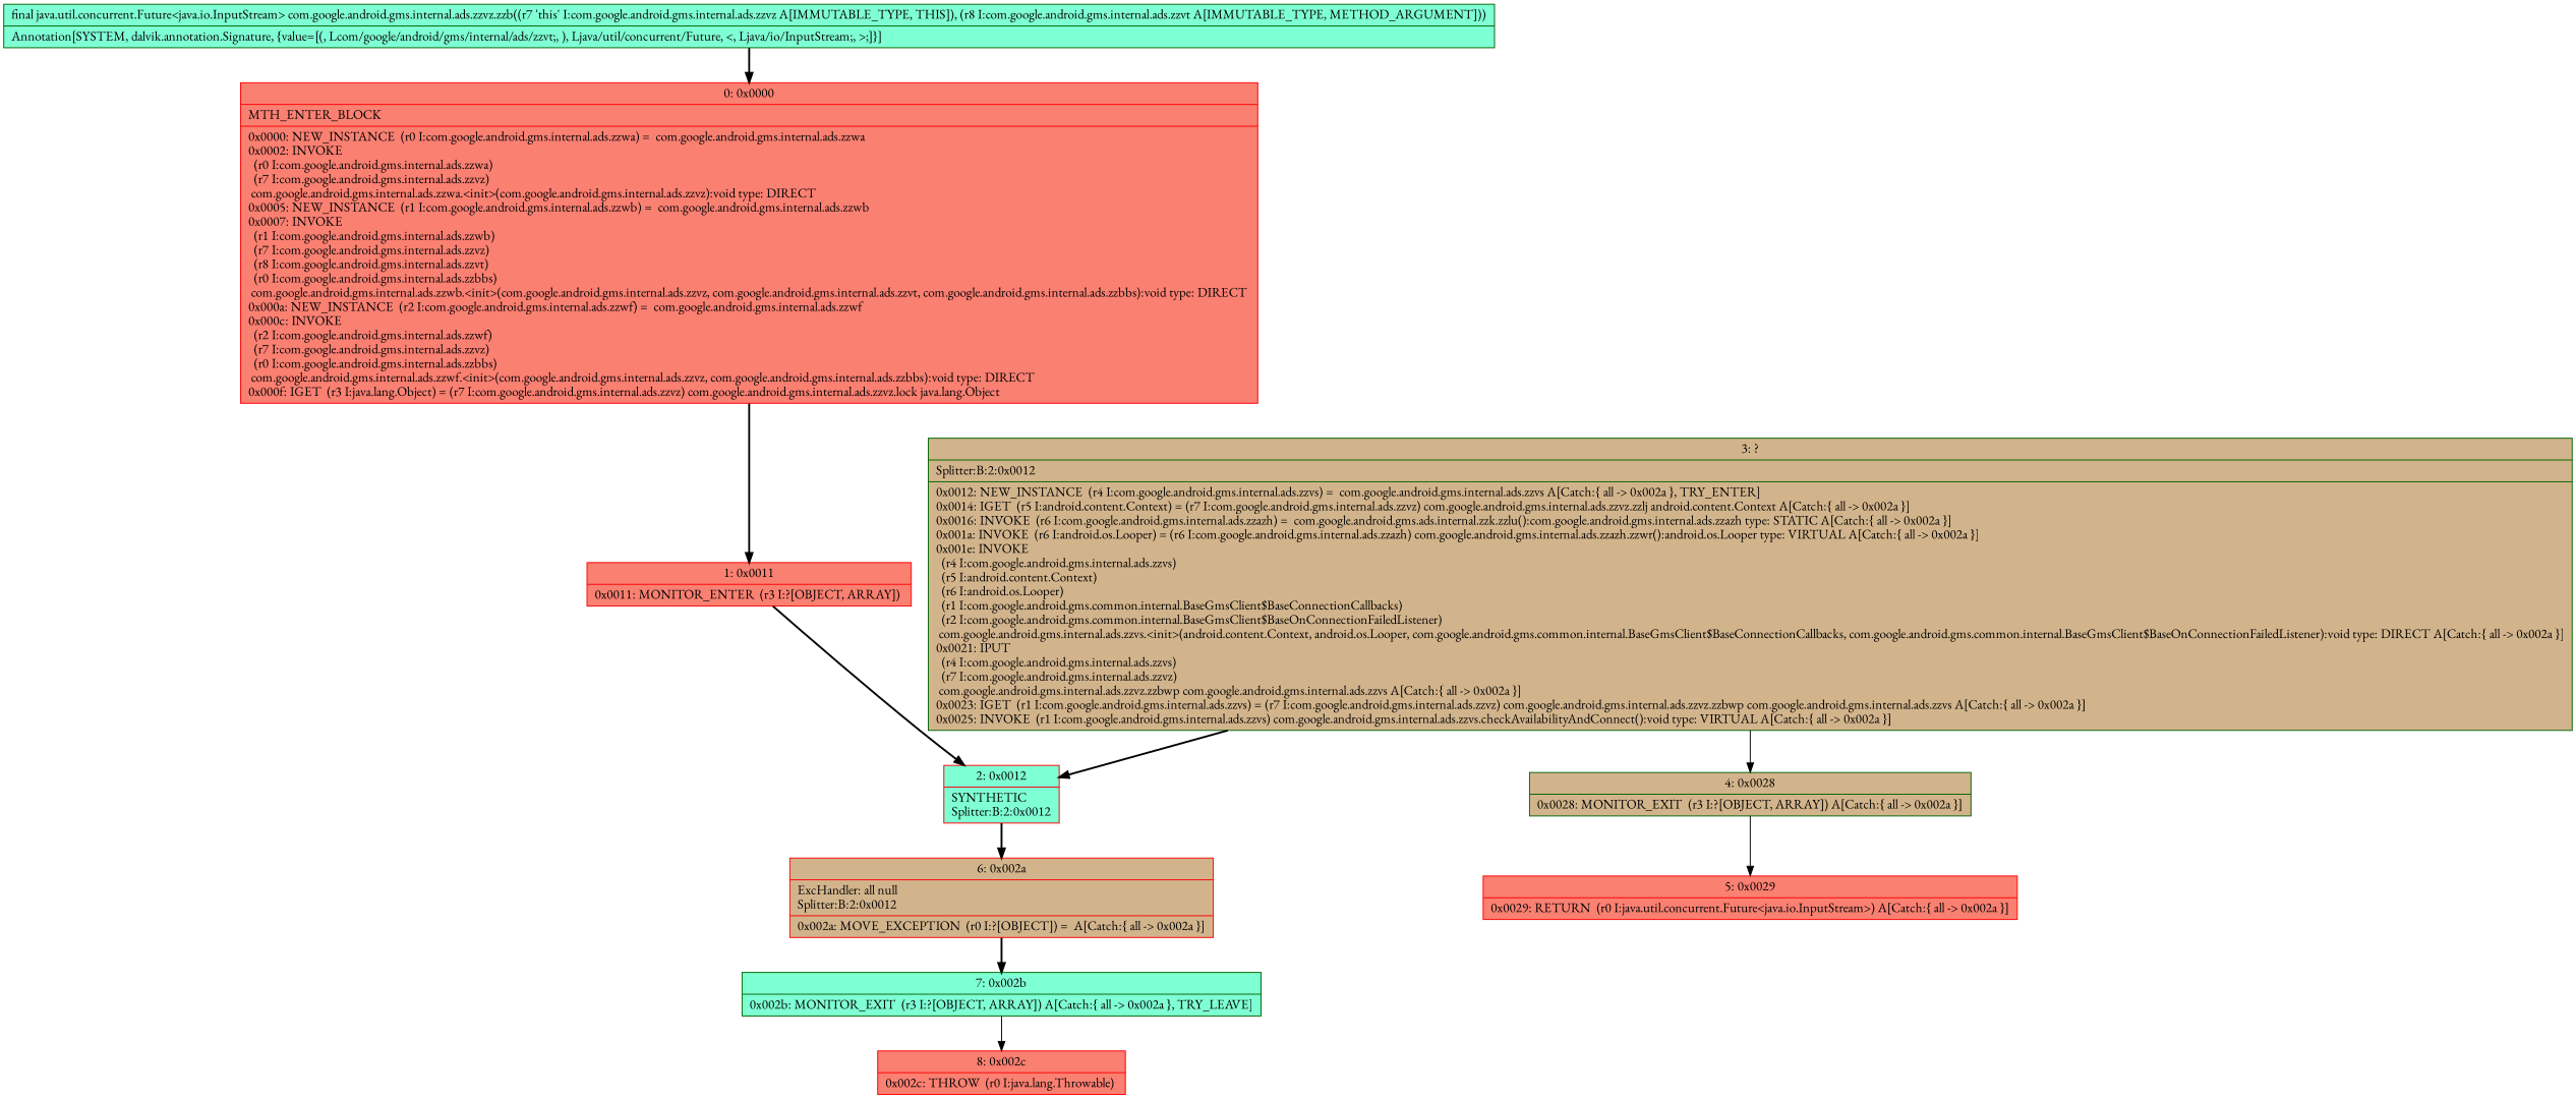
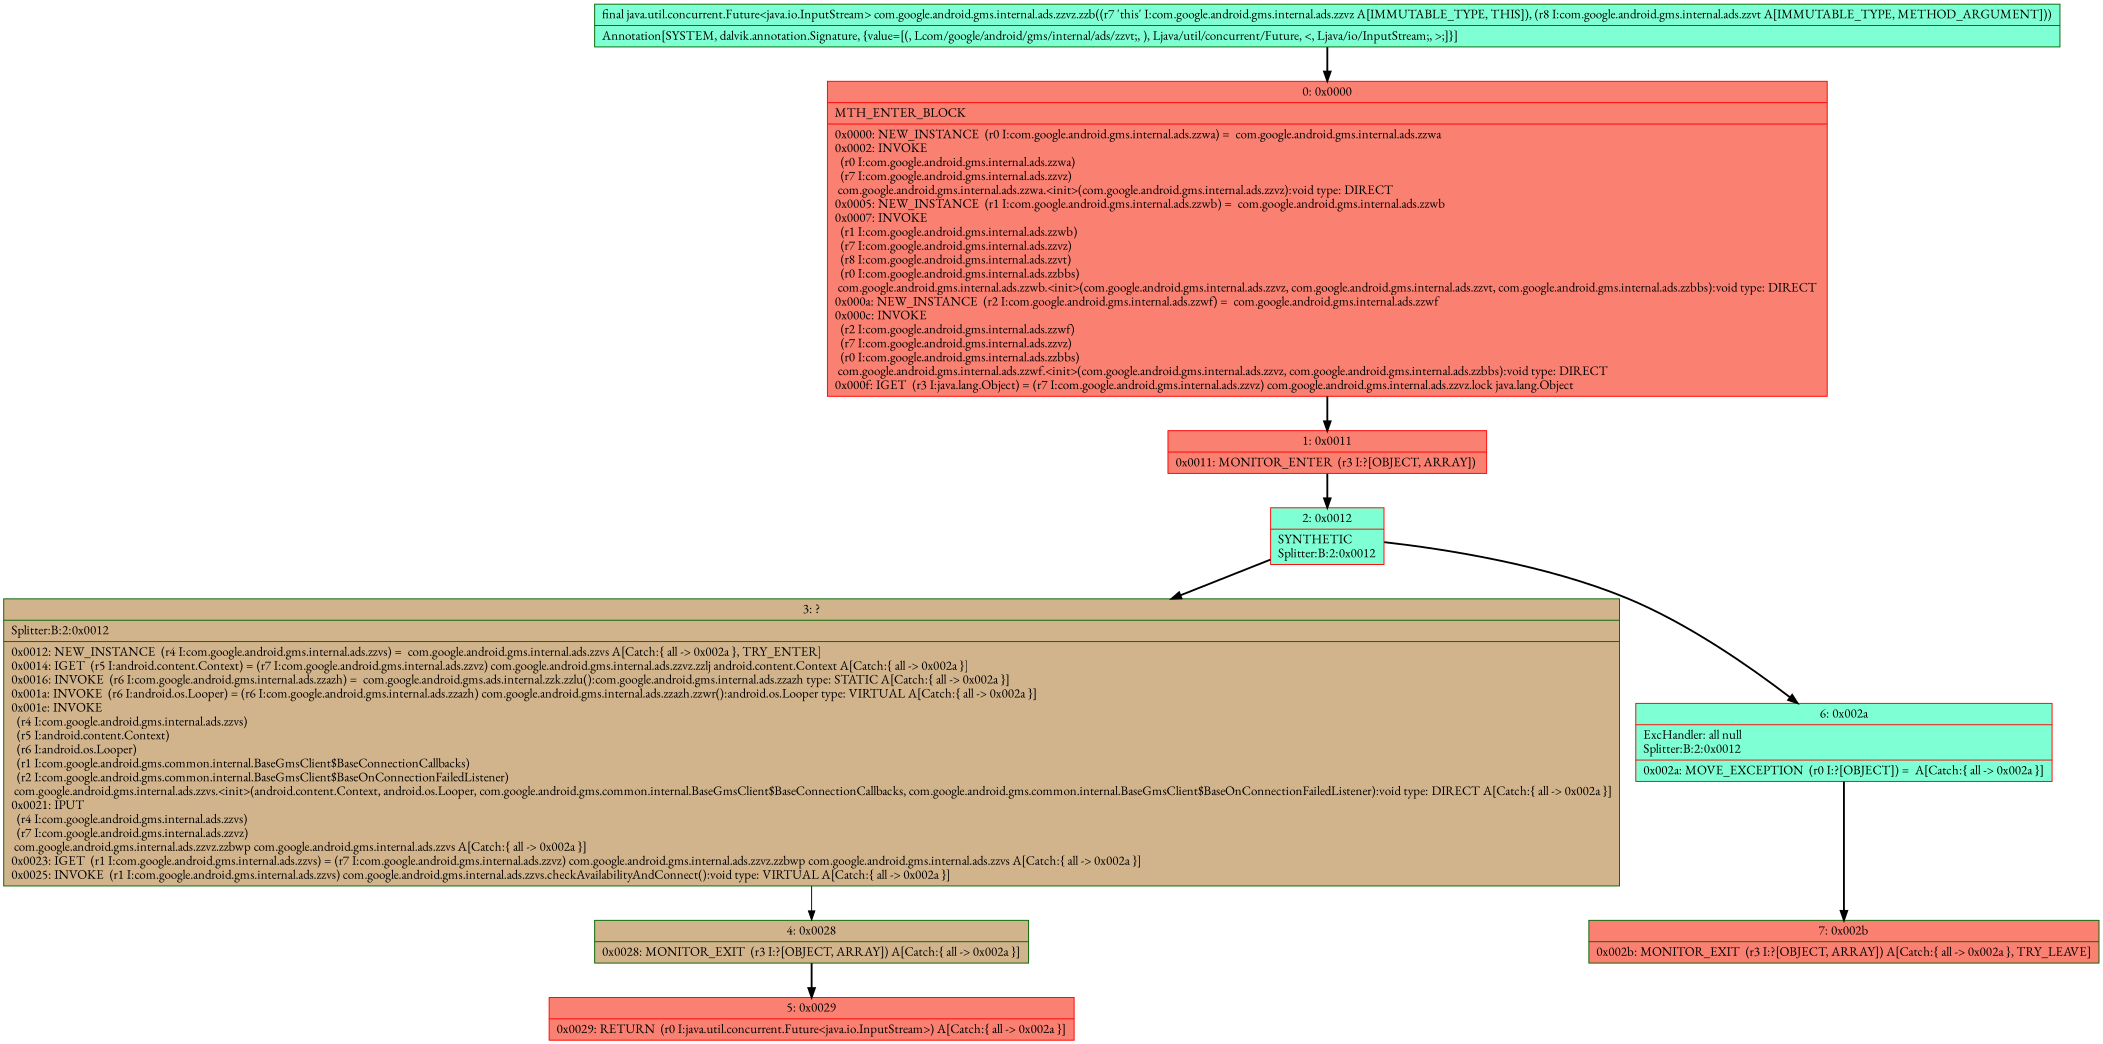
  digraph {
    fontname="EB Garamond"
    node [color=red fillcolor=salmon fontname="EB Garamond" shape=record style=filled]
    edge [fontname="EB Garamond" style=bold]
    n1 [label="{0\:\ 0x0000|MTH_ENTER_BLOCK\l|0x0000: NEW_INSTANCE  (r0 I:com.google.android.gms.internal.ads.zzwa) =  com.google.android.gms.internal.ads.zzwa \l0x0002: INVOKE  \l  (r0 I:com.google.android.gms.internal.ads.zzwa)\l  (r7 I:com.google.android.gms.internal.ads.zzvz)\l com.google.android.gms.internal.ads.zzwa.\<init\>(com.google.android.gms.internal.ads.zzvz):void type: DIRECT \l0x0005: NEW_INSTANCE  (r1 I:com.google.android.gms.internal.ads.zzwb) =  com.google.android.gms.internal.ads.zzwb \l0x0007: INVOKE  \l  (r1 I:com.google.android.gms.internal.ads.zzwb)\l  (r7 I:com.google.android.gms.internal.ads.zzvz)\l  (r8 I:com.google.android.gms.internal.ads.zzvt)\l  (r0 I:com.google.android.gms.internal.ads.zzbbs)\l com.google.android.gms.internal.ads.zzwb.\<init\>(com.google.android.gms.internal.ads.zzvz, com.google.android.gms.internal.ads.zzvt, com.google.android.gms.internal.ads.zzbbs):void type: DIRECT \l0x000a: NEW_INSTANCE  (r2 I:com.google.android.gms.internal.ads.zzwf) =  com.google.android.gms.internal.ads.zzwf \l0x000c: INVOKE  \l  (r2 I:com.google.android.gms.internal.ads.zzwf)\l  (r7 I:com.google.android.gms.internal.ads.zzvz)\l  (r0 I:com.google.android.gms.internal.ads.zzbbs)\l com.google.android.gms.internal.ads.zzwf.\<init\>(com.google.android.gms.internal.ads.zzvz, com.google.android.gms.internal.ads.zzbbs):void type: DIRECT \l0x000f: IGET  (r3 I:java.lang.Object) = (r7 I:com.google.android.gms.internal.ads.zzvz) com.google.android.gms.internal.ads.zzvz.lock java.lang.Object \l}"]
    n2 [label="{1\:\ 0x0011|0x0011: MONITOR_ENTER  (r3 I:?[OBJECT, ARRAY]) \l}"]
    n3 [fillcolor=aquamarine label="{2\:\ 0x0012|SYNTHETIC\lSplitter:B:2:0x0012\l}"]
    n4 [color=darkgreen fillcolor=tan label="{3\:\ ?|Splitter:B:2:0x0012\l|0x0012: NEW_INSTANCE  (r4 I:com.google.android.gms.internal.ads.zzvs) =  com.google.android.gms.internal.ads.zzvs A[Catch:\{ all \-\> 0x002a \}, TRY_ENTER]\l0x0014: IGET  (r5 I:android.content.Context) = (r7 I:com.google.android.gms.internal.ads.zzvz) com.google.android.gms.internal.ads.zzvz.zzlj android.content.Context A[Catch:\{ all \-\> 0x002a \}]\l0x0016: INVOKE  (r6 I:com.google.android.gms.internal.ads.zzazh) =  com.google.android.gms.ads.internal.zzk.zzlu():com.google.android.gms.internal.ads.zzazh type: STATIC A[Catch:\{ all \-\> 0x002a \}]\l0x001a: INVOKE  (r6 I:android.os.Looper) = (r6 I:com.google.android.gms.internal.ads.zzazh) com.google.android.gms.internal.ads.zzazh.zzwr():android.os.Looper type: VIRTUAL A[Catch:\{ all \-\> 0x002a \}]\l0x001e: INVOKE  \l  (r4 I:com.google.android.gms.internal.ads.zzvs)\l  (r5 I:android.content.Context)\l  (r6 I:android.os.Looper)\l  (r1 I:com.google.android.gms.common.internal.BaseGmsClient$BaseConnectionCallbacks)\l  (r2 I:com.google.android.gms.common.internal.BaseGmsClient$BaseOnConnectionFailedListener)\l com.google.android.gms.internal.ads.zzvs.\<init\>(android.content.Context, android.os.Looper, com.google.android.gms.common.internal.BaseGmsClient$BaseConnectionCallbacks, com.google.android.gms.common.internal.BaseGmsClient$BaseOnConnectionFailedListener):void type: DIRECT A[Catch:\{ all \-\> 0x002a \}]\l0x0021: IPUT  \l  (r4 I:com.google.android.gms.internal.ads.zzvs)\l  (r7 I:com.google.android.gms.internal.ads.zzvz)\l com.google.android.gms.internal.ads.zzvz.zzbwp com.google.android.gms.internal.ads.zzvs A[Catch:\{ all \-\> 0x002a \}]\l0x0023: IGET  (r1 I:com.google.android.gms.internal.ads.zzvs) = (r7 I:com.google.android.gms.internal.ads.zzvz) com.google.android.gms.internal.ads.zzvz.zzbwp com.google.android.gms.internal.ads.zzvs A[Catch:\{ all \-\> 0x002a \}]\l0x0025: INVOKE  (r1 I:com.google.android.gms.internal.ads.zzvs) com.google.android.gms.internal.ads.zzvs.checkAvailabilityAndConnect():void type: VIRTUAL A[Catch:\{ all \-\> 0x002a \}]\l}"]
-   n5 [fillcolor=tan label="{6\:\ 0x002a|ExcHandler: all null\lSplitter:B:2:0x0012\l|0x002a: MOVE_EXCEPTION  (r0 I:?[OBJECT]) =  A[Catch:\{ all \-\> 0x002a \}]\l}"]
+   n5 [fillcolor=aquamarine label="{6\:\ 0x002a|ExcHandler: all null\lSplitter:B:2:0x0012\l|0x002a: MOVE_EXCEPTION  (r0 I:?[OBJECT]) =  A[Catch:\{ all \-\> 0x002a \}]\l}"]
    n6 [color=darkgreen fillcolor=tan label="{4\:\ 0x0028|0x0028: MONITOR_EXIT  (r3 I:?[OBJECT, ARRAY]) A[Catch:\{ all \-\> 0x002a \}]\l}"]
-   n7 [color=darkgreen fillcolor=aquamarine label="{7\:\ 0x002b|0x002b: MONITOR_EXIT  (r3 I:?[OBJECT, ARRAY]) A[Catch:\{ all \-\> 0x002a \}, TRY_LEAVE]\l}"]
+   n7 [color=darkgreen label="{7\:\ 0x002b|0x002b: MONITOR_EXIT  (r3 I:?[OBJECT, ARRAY]) A[Catch:\{ all \-\> 0x002a \}, TRY_LEAVE]\l}"]
    n8 [label="{5\:\ 0x0029|0x0029: RETURN  (r0 I:java.util.concurrent.Future\<java.io.InputStream\>) A[Catch:\{ all \-\> 0x002a \}]\l}"]
-   n9 [label="{8\:\ 0x002c|0x002c: THROW  (r0 I:java.lang.Throwable) \l}"]
    n10 [color=darkgreen fillcolor=aquamarine label="{final java.util.concurrent.Future\<java.io.InputStream\> com.google.android.gms.internal.ads.zzvz.zzb((r7 'this' I:com.google.android.gms.internal.ads.zzvz A[IMMUTABLE_TYPE, THIS]), (r8 I:com.google.android.gms.internal.ads.zzvt A[IMMUTABLE_TYPE, METHOD_ARGUMENT]))  | Annotation[SYSTEM, dalvik.annotation.Signature, \{value=[(, Lcom\/google\/android\/gms\/internal\/ads\/zzvt;, ), Ljava\/util\/concurrent\/Future, \<, Ljava\/io\/InputStream;, \>;]\}]\l}"]
    n1 -> n2
    n2 -> n3
-   n4 -> n3
+   n3 -> n4
    n3 -> n5
    n4 -> n6 [style=solid]
    n5 -> n7
-   n6 -> n8 [style=solid]
-   n7 -> n9 [style=solid]
+   n6 -> n8
    n10 -> n1
  }
